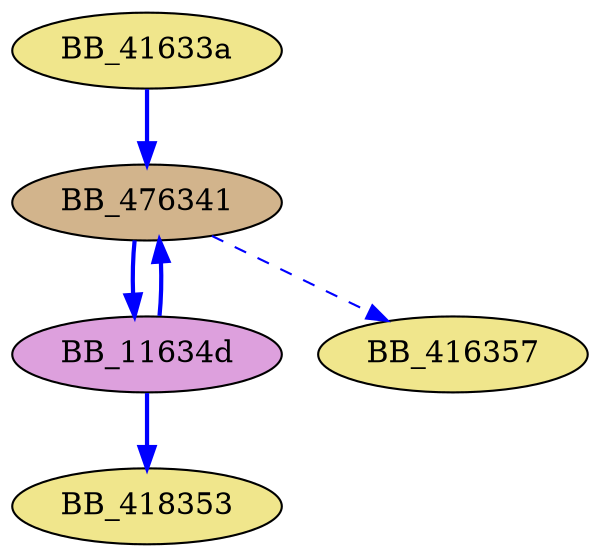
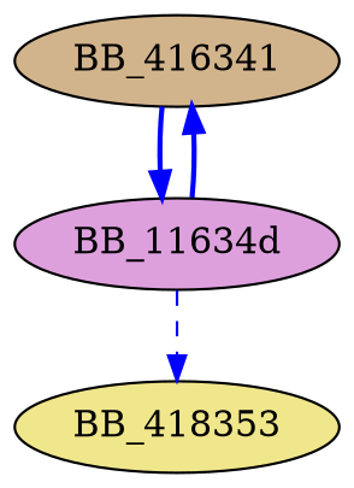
  digraph {
    node [fillcolor=khaki style=filled]
    edge [color=blue style=bold]
-   BB_416341 [fillcolor=tan label=BB_476341]
-   BB_41633a
+   BB_416341 [fillcolor=tan]
    n3 [fillcolor=plum label=BB_11634d]
-   BB_416357
    n5 [label=BB_418353]
    BB_416341 -> n3
-   BB_416341 -> BB_416357 [style=dashed]
-   BB_41633a -> BB_416341
    n3 -> BB_416341
-   n3 -> n5
+   n3 -> n5 [style=dashed]
  }
